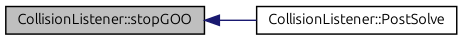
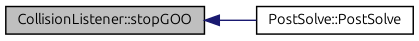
  digraph {
    rankdir=LR
    fontname=Ubuntu
    node [color=black fontname=Ubuntu fontsize=10 shape=record style=filled]
    n1 [fillcolor=grey75 fontcolor=black height=0.2 label="CollisionListener::stopGOO" width=0.4]
-   n2 [fillcolor=white height=0.2 label="CollisionListener::PostSolve" width=0.4]
+   n2 [fillcolor=white height=0.2 label="PostSolve::PostSolve" width=0.4]
    n1 -> n2 [color=midnightblue dir=back fontname=Ubuntu fontsize=10 labelfontname=Helvetica labelfontsize=10 style=solid]
  }
